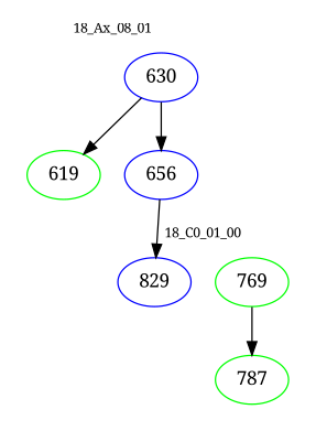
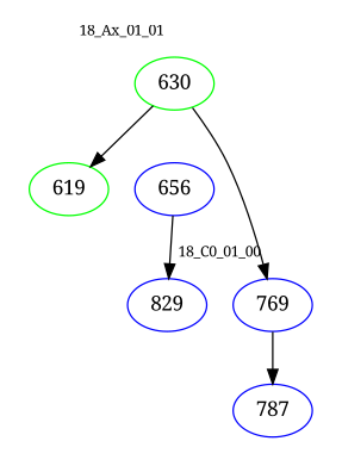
  digraph {
    fontname="Noto Serif"
    node [color=green fontname="Noto Serif"]
    edge [color=black fontname="Noto Serif"]
-   n1 [color=blue label=630]
+   n1 [label=630]
    n2 [label=619]
    n3 [color=blue label=656]
-   n4 [label=769]
+   n4 [color=blue label=769]
    n5 [color=blue label=829]
-   n6 [label=787]
+   n6 [color=blue label=787]
    subgraph cluster_1 {
      color=white
      fontsize=10
-     label="18_Ax_08_01"
+     label="18_Ax_01_01"
      n1
      n2
      n3
    }
    subgraph cluster_2 {
      color=white
      fontsize=10
      label="18_C0_01_00"
      n4
      n5
      n6
    }
    n1 -> n2
-   n1 -> n3
+   n1 -> n4
    n3 -> n5
    n4 -> n6
  }
